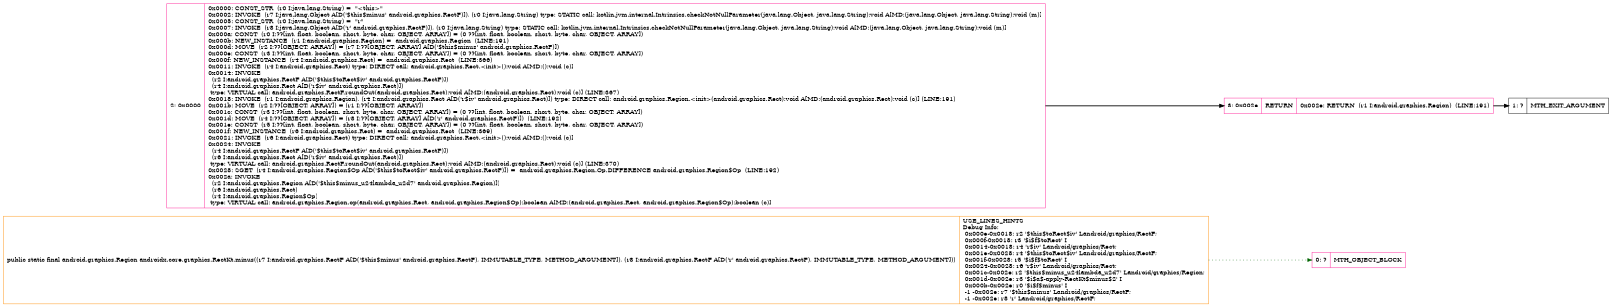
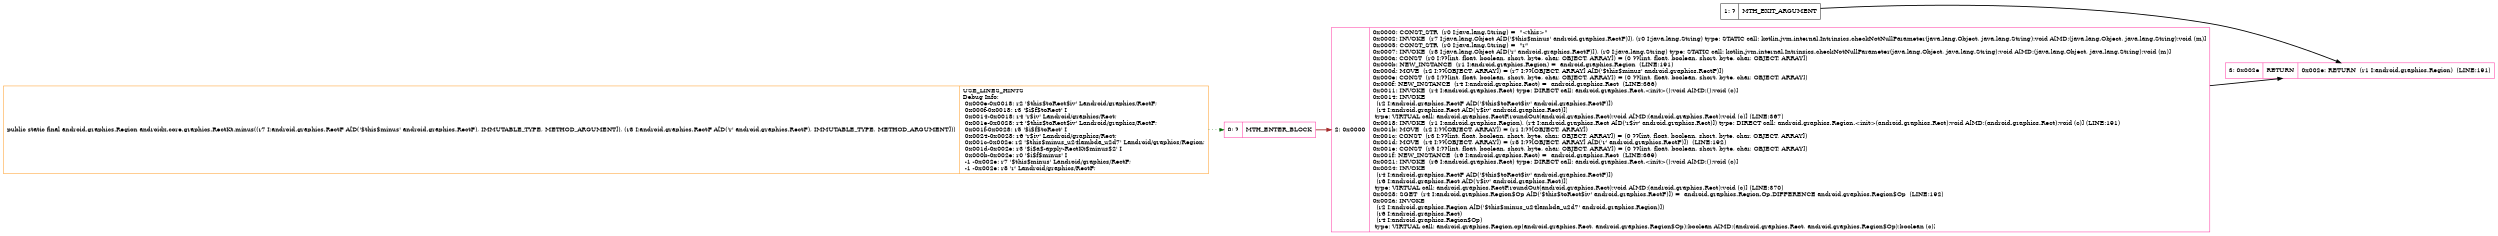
  digraph {
    rankdir=LR
    node [color=deeppink shape=record]
    edge [color=black style=bold]
-   n1 [label="{0\:\ ?|MTH_OBJECT_BLOCK\l}"]
+   n1 [label="{0\:\ ?|MTH_ENTER_BLOCK\l}"]
    n2 [label="{2\:\ 0x0000|0x0000: CONST_STR  (r0 I:java.lang.String) =  \"\<this\>\" \l0x0002: INVOKE  (r7 I:java.lang.Object A[D('$this$minus' android.graphics.RectF)]), (r0 I:java.lang.String) type: STATIC call: kotlin.jvm.internal.Intrinsics.checkNotNullParameter(java.lang.Object, java.lang.String):void A[MD:(java.lang.Object, java.lang.String):void (m)]\l0x0005: CONST_STR  (r0 I:java.lang.String) =  \"r\" \l0x0007: INVOKE  (r8 I:java.lang.Object A[D('r' android.graphics.RectF)]), (r0 I:java.lang.String) type: STATIC call: kotlin.jvm.internal.Intrinsics.checkNotNullParameter(java.lang.Object, java.lang.String):void A[MD:(java.lang.Object, java.lang.String):void (m)]\l0x000a: CONST  (r0 I:??[int, float, boolean, short, byte, char, OBJECT, ARRAY]) = (0 ??[int, float, boolean, short, byte, char, OBJECT, ARRAY]) \l0x000b: NEW_INSTANCE  (r1 I:android.graphics.Region) =  android.graphics.Region  (LINE:191)\l0x000d: MOVE  (r2 I:??[OBJECT, ARRAY]) = (r7 I:??[OBJECT, ARRAY] A[D('$this$minus' android.graphics.RectF)]) \l0x000e: CONST  (r3 I:??[int, float, boolean, short, byte, char, OBJECT, ARRAY]) = (0 ??[int, float, boolean, short, byte, char, OBJECT, ARRAY]) \l0x000f: NEW_INSTANCE  (r4 I:android.graphics.Rect) =  android.graphics.Rect  (LINE:366)\l0x0011: INVOKE  (r4 I:android.graphics.Rect) type: DIRECT call: android.graphics.Rect.\<init\>():void A[MD:():void (c)]\l0x0014: INVOKE  \l  (r2 I:android.graphics.RectF A[D('$this$toRect$iv' android.graphics.RectF)])\l  (r4 I:android.graphics.Rect A[D('r$iv' android.graphics.Rect)])\l type: VIRTUAL call: android.graphics.RectF.roundOut(android.graphics.Rect):void A[MD:(android.graphics.Rect):void (c)] (LINE:367)\l0x0018: INVOKE  (r1 I:android.graphics.Region), (r4 I:android.graphics.Rect A[D('r$iv' android.graphics.Rect)]) type: DIRECT call: android.graphics.Region.\<init\>(android.graphics.Rect):void A[MD:(android.graphics.Rect):void (c)] (LINE:191)\l0x001b: MOVE  (r2 I:??[OBJECT, ARRAY]) = (r1 I:??[OBJECT, ARRAY]) \l0x001c: CONST  (r3 I:??[int, float, boolean, short, byte, char, OBJECT, ARRAY]) = (0 ??[int, float, boolean, short, byte, char, OBJECT, ARRAY]) \l0x001d: MOVE  (r4 I:??[OBJECT, ARRAY]) = (r8 I:??[OBJECT, ARRAY] A[D('r' android.graphics.RectF)])  (LINE:192)\l0x001e: CONST  (r5 I:??[int, float, boolean, short, byte, char, OBJECT, ARRAY]) = (0 ??[int, float, boolean, short, byte, char, OBJECT, ARRAY]) \l0x001f: NEW_INSTANCE  (r6 I:android.graphics.Rect) =  android.graphics.Rect  (LINE:369)\l0x0021: INVOKE  (r6 I:android.graphics.Rect) type: DIRECT call: android.graphics.Rect.\<init\>():void A[MD:():void (c)]\l0x0024: INVOKE  \l  (r4 I:android.graphics.RectF A[D('$this$toRect$iv' android.graphics.RectF)])\l  (r6 I:android.graphics.Rect A[D('r$iv' android.graphics.Rect)])\l type: VIRTUAL call: android.graphics.RectF.roundOut(android.graphics.Rect):void A[MD:(android.graphics.Rect):void (c)] (LINE:370)\l0x0028: SGET  (r4 I:android.graphics.Region$Op A[D('$this$toRect$iv' android.graphics.RectF)]) =  android.graphics.Region.Op.DIFFERENCE android.graphics.Region$Op  (LINE:192)\l0x002a: INVOKE  \l  (r2 I:android.graphics.Region A[D('$this$minus_u24lambda_u2d7' android.graphics.Region)])\l  (r6 I:android.graphics.Rect)\l  (r4 I:android.graphics.Region$Op)\l type: VIRTUAL call: android.graphics.Region.op(android.graphics.Rect, android.graphics.Region$Op):boolean A[MD:(android.graphics.Rect, android.graphics.Region$Op):boolean (c)]\l}"]
    n3 [label="{3\:\ 0x002e|RETURN\l|0x002e: RETURN  (r1 I:android.graphics.Region)  (LINE:191)\l}"]
    n4 [color=black label="{1\:\ ?|MTH_EXIT_ARGUMENT\l}"]
    n5 [color=darkorange label="{public static final android.graphics.Region androidx.core.graphics.RectKt.minus((r7 I:android.graphics.RectF A[D('$this$minus' android.graphics.RectF), IMMUTABLE_TYPE, METHOD_ARGUMENT]), (r8 I:android.graphics.RectF A[D('r' android.graphics.RectF), IMMUTABLE_TYPE, METHOD_ARGUMENT]))  | USE_LINES_HINTS\lDebug Info:\l  0x000e\-0x0018: r2 '$this$toRect$iv' Landroid\/graphics\/RectF;\l  0x000f\-0x0018: r3 '$i$f$toRect' I\l  0x0014\-0x0018: r4 'r$iv' Landroid\/graphics\/Rect;\l  0x001e\-0x0028: r4 '$this$toRect$iv' Landroid\/graphics\/RectF;\l  0x001f\-0x0028: r5 '$i$f$toRect' I\l  0x0024\-0x0028: r6 'r$iv' Landroid\/graphics\/Rect;\l  0x001c\-0x002e: r2 '$this$minus_u24lambda_u2d7' Landroid\/graphics\/Region;\l  0x001d\-0x002e: r3 '$i$a$\-apply\-RectKt$minus$2' I\l  0x000b\-0x002e: r0 '$i$f$minus' I\l  \-1 \-0x002e: r7 '$this$minus' Landroid\/graphics\/RectF;\l  \-1 \-0x002e: r8 'r' Landroid\/graphics\/RectF;\l}"]
+   n1 -> n2 [color=brown]
    n2 -> n3
-   n3 -> n4
+   n4 -> n3
    n5 -> n1 [color=darkgreen style=dotted]
  }
